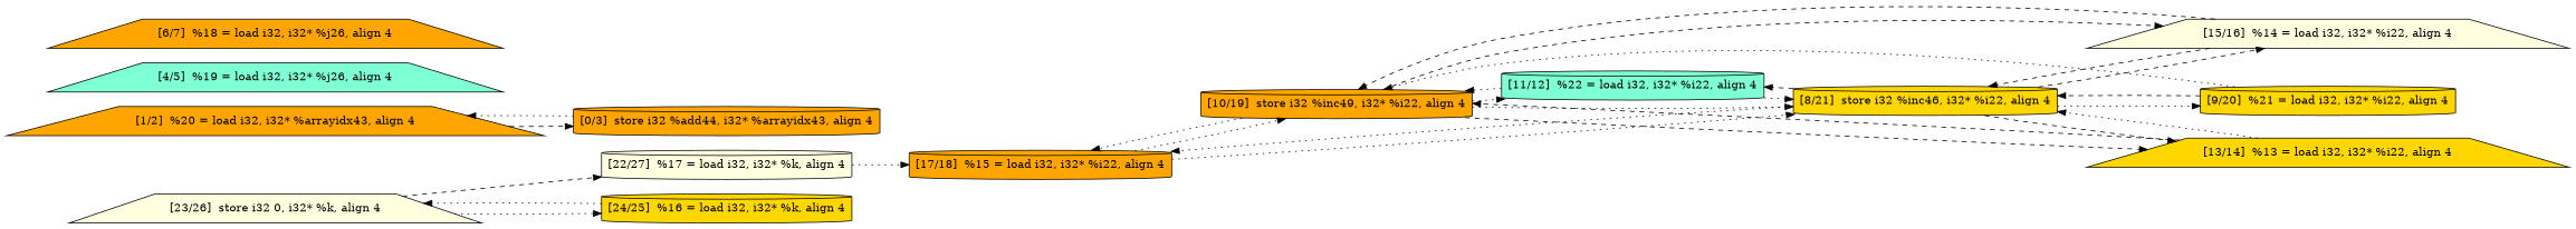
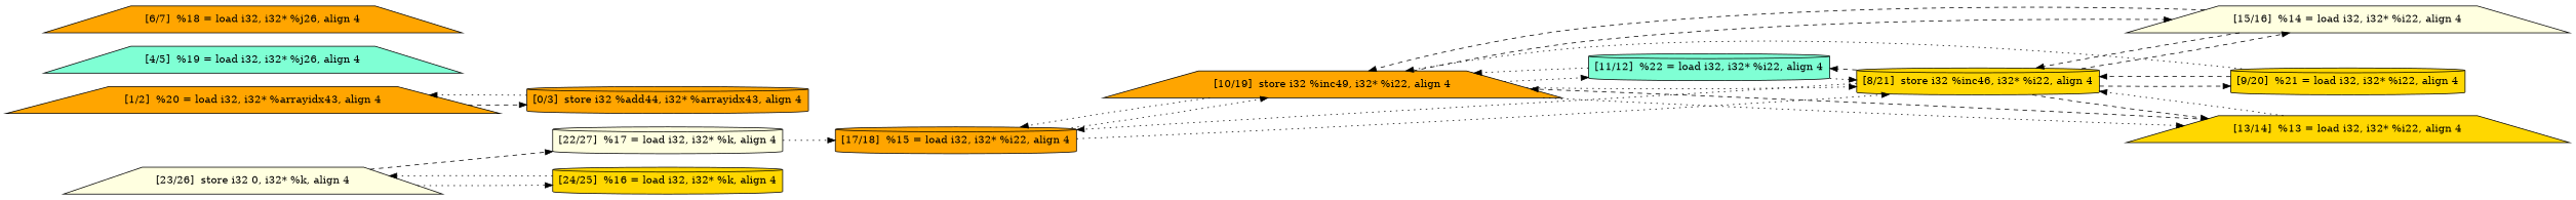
  digraph {
    rankdir=LR
    node [fillcolor=orange shape=cylinder style=filled]
    edge [style=dotted]
    n1 [label="[17/18]  %15 = load i32, i32* %i22, align 4"]
-   n2 [label="[10/19]  store i32 %inc49, i32* %i22, align 4"]
+   n2 [label="[10/19]  store i32 %inc49, i32* %i22, align 4" shape=trapezium]
    n3 [fillcolor=gold label="[8/21]  store i32 %inc46, i32* %i22, align 4"]
    n4 [fillcolor=gold label="[13/14]  %13 = load i32, i32* %i22, align 4" shape=trapezium]
    n5 [fillcolor=lightyellow label="[15/16]  %14 = load i32, i32* %i22, align 4" shape=trapezium]
    n6 [fillcolor=aquamarine label="[11/12]  %22 = load i32, i32* %i22, align 4"]
    n7 [fillcolor=gold label="[9/20]  %21 = load i32, i32* %i22, align 4"]
    n8 [fillcolor=lightyellow label="[23/26]  store i32 0, i32* %k, align 4" shape=trapezium]
    n9 [fillcolor=gold label="[24/25]  %16 = load i32, i32* %k, align 4"]
    n10 [fillcolor=lightyellow label="[22/27]  %17 = load i32, i32* %k, align 4"]
    n11 [label="[1/2]  %20 = load i32, i32* %arrayidx43, align 4" shape=trapezium]
    n12 [label="[0/3]  store i32 %add44, i32* %arrayidx43, align 4"]
    n13 [fillcolor=aquamarine label="[4/5]  %19 = load i32, i32* %j26, align 4" shape=trapezium]
    n14 [label="[6/7]  %18 = load i32, i32* %j26, align 4" shape=trapezium]
    n1 -> n2
    n1 -> n3
    n2 -> n1
    n2 -> n3
-   n2 -> n4 [style=dashed]
+   n2 -> n4
    n2 -> n5 [style=dashed]
    n2 -> n6
    n3 -> n1
    n3 -> n4 [style=dashed]
    n3 -> n5 [style=dashed]
    n3 -> n6 [style=dashed]
-   n3 -> n7
+   n3 -> n7 [style=dashed]
    n4 -> n2 [style=dashed]
    n4 -> n3
    n5 -> n2 [style=dashed]
    n5 -> n3 [style=dashed]
    n6 -> n2
    n6 -> n3
    n7 -> n2
    n7 -> n3 [style=dashed]
    n8 -> n9
    n8 -> n10 [style=dashed]
    n9 -> n8
    n10 -> n1
    n11 -> n12 [style=dashed]
    n12 -> n11
  }
